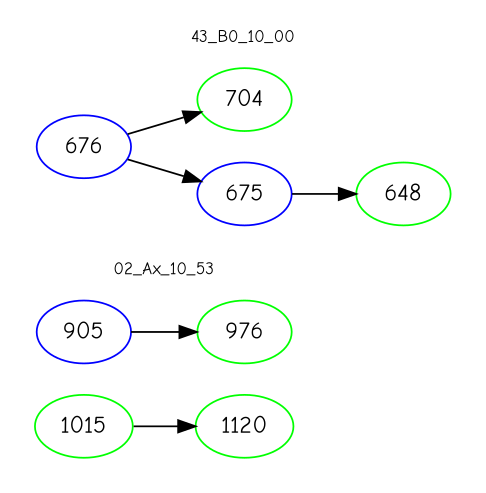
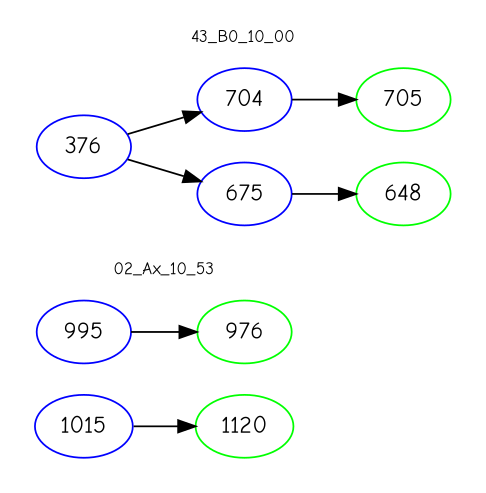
  digraph {
    fontname="Comic Neue"
    rankdir=LR
    node [color=blue fontname="Comic Neue"]
    edge [color=black fontname="Comic Neue"]
-   n1 [label=905]
-   n2 [color=green label=1015]
+   n1 [label=995]
+   n2 [label=1015]
    n3 [color=green label=976]
    n4 [color=green label=1120]
-   n5 [label=676]
+   n5 [label=376]
    n6 [label=675]
-   n7 [color=green label=704]
+   n7 [label=704]
    n8 [color=green label=648]
+   n9 [color=green label=705]
    subgraph cluster_1 {
      color=white
      fontsize=10
      label="02_Ax_10_53"
      n1
      n2
      n3
      n4
    }
    subgraph cluster_2 {
      color=white
      fontsize=10
      label="43_B0_10_00"
      n5
      n6
      n7
      n8
+     n9
    }
    n1 -> n3
    n2 -> n4
    n5 -> n6
    n5 -> n7
    n6 -> n8
+   n7 -> n9
  }
